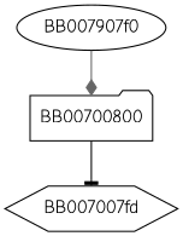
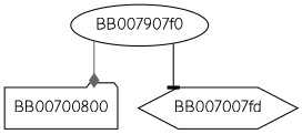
  digraph {
    fontname="Comic Neue"
    splines=ortho
    node [fontname="Comic Neue"]
    edge [fontname="Comic Neue"]
    n1 [label=BB007907f0 shape=ellipse]
    BB00700800 [shape=folder]
    BB007007fd [shape=hexagon]
    n1 -> BB00700800 [arrowhead=diamond color=gray40]
-   BB00700800 -> BB007007fd [arrowhead=tee color=black]
+   n1 -> BB007007fd [arrowhead=tee color=black]
  }
